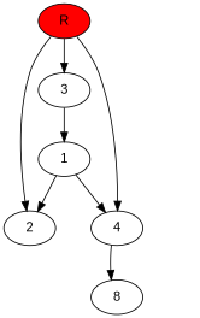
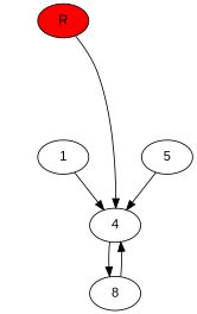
  digraph {
    fontname="Liberation Sans"
    node [fontname="Liberation Sans"]
    edge [fontname="Liberation Sans"]
    1
-   2
    4
    8
-   3
+   5
    R [fillcolor="#ff0000" style=filled]
-   1 -> 2
    1 -> 4
    4 -> 8
-   3 -> 1
-   R -> 2
+   8 -> 4
+   5 -> 4
    R -> 4
-   R -> 3
  }
